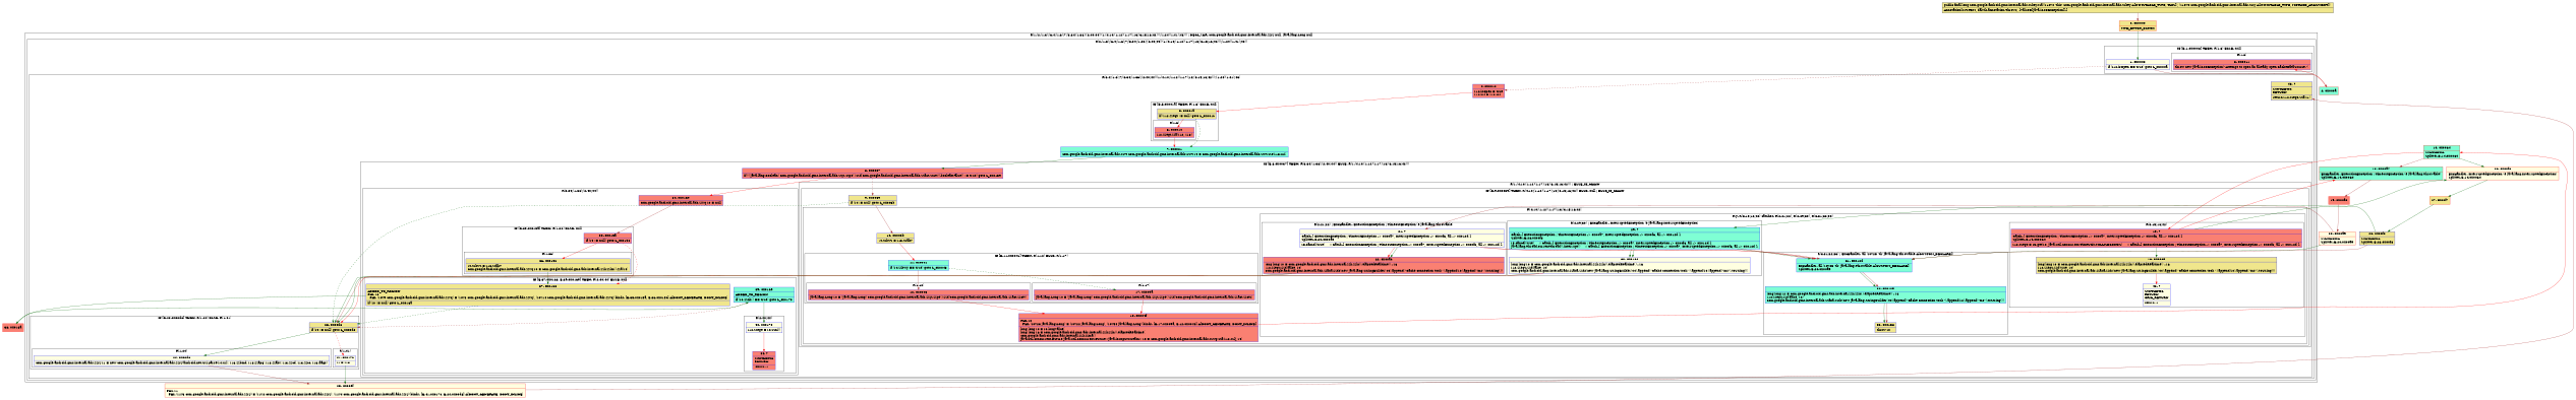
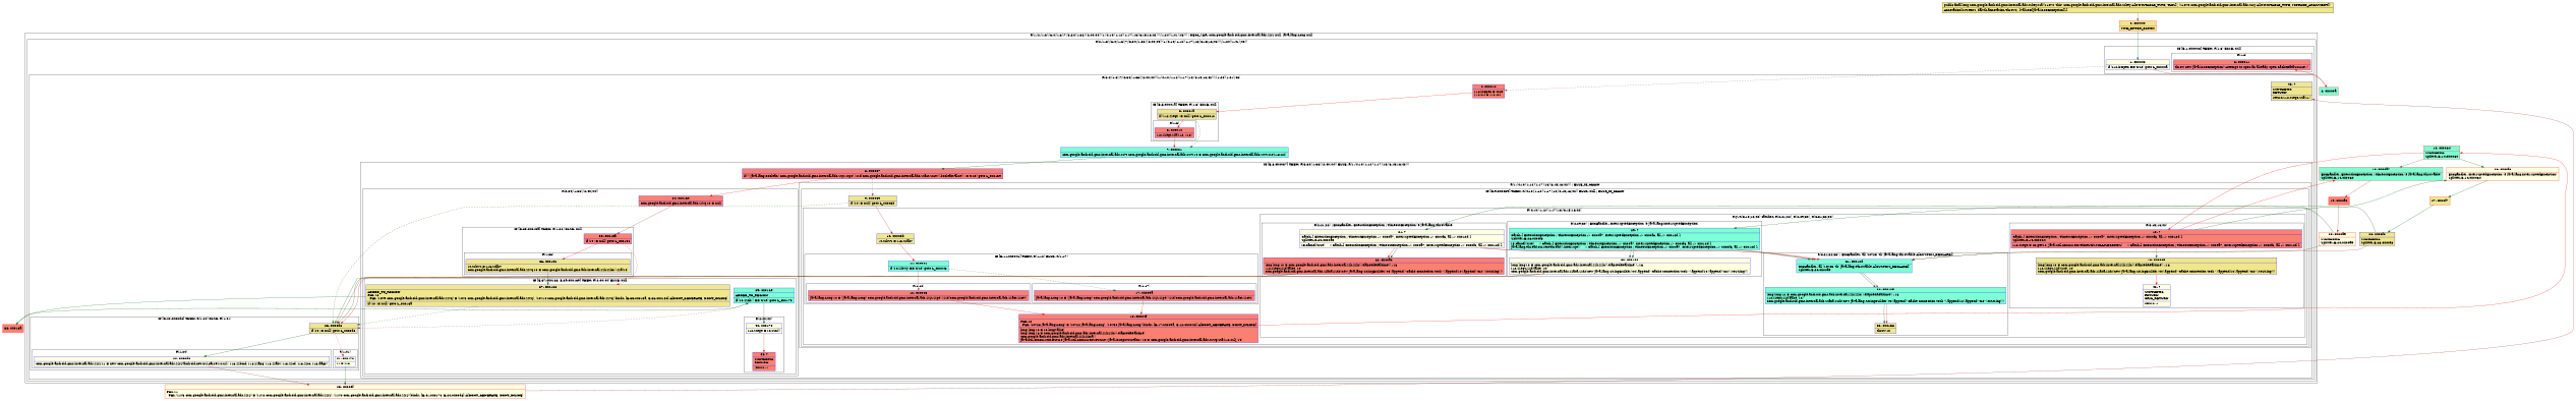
  digraph {
    node [color=blue fillcolor=salmon shape=record style=filled]
    edge [color=darkgreen]
    n1 [label="{3\:\ 0x0011|throw new java.io.IOException(\"Attempt to open an already open CacheDataSource.\")\l}"]
    n2 [fillcolor=lightyellow label="{1\:\ 0x0008|if (r12.isOpen == true) goto L_0x000a\l}"]
    n3 [label="{6\:\ 0x001c|r12.zzegt.zza(r12, r13)\l}"]
    n4 [fillcolor=khaki label="{5\:\ 0x001a|if (r12.zzegt != null) goto L_0x001c\l}"]
    n5 [fillcolor=khaki label="{36\:\ 0x015c|r4.zzbwz = r13.zzahv\lcom.google.android.gms.internal.ads.zzvq r0 = com.google.android.gms.ads.internal.zzk.zzlm().zza(r4)\l}"]
    n6 [label="{35\:\ 0x015a|if (r4 != null) goto L_0x015c\l}"]
    n7 [fillcolor=lightyellow label="{40\:\ 0x0170|r12.zzege = r0.zzni()\l}"]
    n8 [label="{44\:\ ?|SYNTHETIC\lRETURN\l|return \-1\l}"]
    n9 [fillcolor=khaki label="{37\:\ 0x0168|ADDED_TO_REGION\lPHI: r0 \l  PHI: (r0v9 com.google.android.gms.internal.ads.zzvq) = (r0v8 com.google.android.gms.internal.ads.zzvq), (r0v14 com.google.android.gms.internal.ads.zzvq) binds: [B:35:0x015a, B:36:0x015c] A[DONT_GENERATE, DONT_INLINE]\l|if (r0 != null) goto L_0x016a\l}"]
    n10 [fillcolor=aquamarine label="{39\:\ 0x016e|ADDED_TO_REGION\l|if (r0.zznh() == true) goto L_0x0170\l}"]
    n11 [label="{34\:\ 0x0159|com.google.android.gms.internal.ads.zzvq r0 = null\l}"]
    n12 [label="{12\:\ 0x0043|java.lang.Long r0 = (java.lang.Long) com.google.android.gms.internal.ads.zzyr.zzpe().zzd(com.google.android.gms.internal.ads.zzact.zzctv)\l}"]
    n13 [label="{17\:\ 0x009a|java.lang.Long r0 = (java.lang.Long) com.google.android.gms.internal.ads.zzyr.zzpe().zzd(com.google.android.gms.internal.ads.zzact.zzctu)\l}"]
    n14 [fillcolor=aquamarine label="{11\:\ 0x0041|if (r4.zzbwy == true) goto L_0x0043\l}"]
    n15 [label="{15\:\ ?|Catch:\{ ExecutionException \| TimeoutException \-\> 0x00a7, InterruptedException \-\> 0x00f6, all \-\> 0x012d \}\lSplitter:B:14:0x0064\l|r12.zzege = r5.get(r0, java.util.concurrent.TimeUnit.MILLISECONDS)     \/\/ Catch:\{ ExecutionException \| TimeoutException \-\> 0x00a7, InterruptedException \-\> 0x00f6, all \-\> 0x012d \}\l}"]
    n16 [fillcolor=khaki label="{16\:\ 0x006e|long long r0 = com.google.android.gms.ads.internal.zzk.zzln().elapsedRealtime() \- r6\lr12.zzegu.zzd(true, r0)\lcom.google.android.gms.internal.ads.zzaxa.zzds(new java.lang.StringBuilder(44).append(\"Cache connection took \").append(r0).append(\"ms\").toString())\l}"]
    n17 [fillcolor=lightyellow label="{42\:\ ?|SYNTHETIC\lRETURN\lORIG_RETURN\l|return \-1\l}"]
    n18 [fillcolor=lightyellow label="{21\:\ ?|Catch:\{ ExecutionException \| TimeoutException \-\> 0x00a7, InterruptedException \-\> 0x00f6, all \-\> 0x012d \}\lSplitter:B:20:0x00a9\l|r5.cancel(true)     \/\/ Catch:\{ ExecutionException \| TimeoutException \-\> 0x00a7, InterruptedException \-\> 0x00f6, all \-\> 0x012d \}\l}"]
    n19 [label="{22\:\ 0x00ac|long long r0 = com.google.android.gms.ads.internal.zzk.zzln().elapsedRealtime() \- r6\lr12.zzegu.zzd(false, r0)\lcom.google.android.gms.internal.ads.zzaxa.zzds(new java.lang.StringBuilder(44).append(\"Cache connection took \").append(r0).append(\"ms\").toString())\l}"]
    n20 [fillcolor=aquamarine label="{29\:\ ?|Catch:\{ ExecutionException \| TimeoutException \-\> 0x00a7, InterruptedException \-\> 0x00f6, all \-\> 0x012d \}\lSplitter:B:28:0x00f8\l|r5.cancel(true)     \/\/ Catch:\{ ExecutionException \| TimeoutException \-\> 0x00a7, InterruptedException \-\> 0x00f6, all \-\> 0x012d \}\ljava.lang.Thread.currentThread().interrupt()     \/\/ Catch:\{ ExecutionException \| TimeoutException \-\> 0x00a7, InterruptedException \-\> 0x00f6, all \-\> 0x012d \}\l}"]
    n21 [fillcolor=lightyellow label="{30\:\ 0x0102|long long r0 = com.google.android.gms.ads.internal.zzk.zzln().elapsedRealtime() \- r6\lr12.zzegu.zzd(false, r0)\lcom.google.android.gms.internal.ads.zzaxa.zzds(new java.lang.StringBuilder(44).append(\"Cache connection took \").append(r0).append(\"ms\").toString())\l}"]
    n22 [fillcolor=aquamarine label="{31\:\ 0x012d|ExcHandler: all (r0v25 'th' java.lang.Throwable A[CUSTOM_DECLARE])\lSplitter:B:20:0x00a9\l}"]
    n23 [fillcolor=aquamarine label="{32\:\ 0x012e|long long r2 = com.google.android.gms.ads.internal.zzk.zzln().elapsedRealtime() \- r6\lr12.zzegu.zzd(false, r2)\lcom.google.android.gms.internal.ads.zzaxa.zzds(new java.lang.StringBuilder(44).append(\"Cache connection took \").append(r2).append(\"ms\").toString())\l}"]
    n24 [fillcolor=khaki label="{33\:\ 0x0158|throw r0\l}"]
    n25 [fillcolor=khaki label="{10\:\ 0x003b|r4.zzbwz = r13.zzahv\l}"]
    n26 [label="{13\:\ 0x004f|PHI: r0 \l  PHI: (r0v23 java.lang.Long) = (r0v22 java.lang.Long), (r0v54 java.lang.Long) binds: [B:17:0x009a, B:12:0x0043] A[DONT_GENERATE, DONT_INLINE]\l|long long r0 = r0.longValue()\llong long r6 = com.google.android.gms.ads.internal.zzk.zzln().elapsedRealtime()\lcom.google.android.gms.ads.internal.zzk.zzma()\ljava.util.concurrent.Future java.util.concurrent.Future\<java.io.InputStream\> r5 = com.google.android.gms.internal.ads.zzwg.zza(r12.zzlj, r4)\l}"]
    n27 [fillcolor=khaki label="{9\:\ 0x0039|if (r4 != null) goto L_0x003b\l}"]
    n28 [label="{8\:\ 0x0037|if (((java.lang.Boolean) com.google.android.gms.internal.ads.zzyr.zzpe().zzd(com.google.android.gms.internal.ads.zzact.zzctt)).booleanValue() != true) goto L_0x0159\l}"]
    n29 [fillcolor=lightyellow label="{24\:\ 0x00d8|com.google.android.gms.internal.ads.zzry r1 = new com.google.android.gms.internal.ads.zzry(android.net.Uri.parse(r4.url), r13.zzbmd, r13.zzapg, r13.zzahv, r13.zzcd, r13.zzcc, r13.flags)\l}"]
    n30 [fillcolor=lightyellow label="{41\:\ 0x017c|r1 = r13\l}"]
    n31 [fillcolor=khaki label="{23\:\ 0x00d6|if (r4 != null) goto L_0x00d8\l}"]
    n32 [label="{4\:\ 0x0012|r12.isOpen = true\lr12.uri = r13.uri\l}"]
    n33 [fillcolor=aquamarine label="{7\:\ 0x0021|com.google.android.gms.internal.ads.zzvt com.google.android.gms.internal.ads.zzvt r4 = com.google.android.gms.internal.ads.zzvt.zze(r13.uri)\l}"]
    n34 [fillcolor=khaki label="{43\:\ ?|SYNTHETIC\lRETURN\l|return r12.zzegs.zza(r1)\l}"]
    n35 [color=red fillcolor=aquamarine label="{2\:\ 0x000a}"]
    n36 [color=red label="{38\:\ 0x016a}"]
    n37 [color=red fillcolor=aquamarine label="{18\:\ 0x00a7|ExcHandler: ExecutionException \| TimeoutException (e java.lang.Throwable)\lSplitter:B:14:0x0064\l}"]
    n38 [color=red fillcolor=lightyellow label="{26\:\ 0x00f6|ExcHandler: InterruptedException (e java.lang.InterruptedException)\lSplitter:B:14:0x0064\l}"]
    n39 [color=red fillcolor=aquamarine label="{14\:\ 0x0064|SYNTHETIC\lSplitter:B:14:0x0064\l}"]
    n40 [color=red fillcolor=lightyellow label="{25\:\ 0x00ef|PHI: r1 \l  PHI: (r1v3 com.google.android.gms.internal.ads.zzry) = (r1v2 com.google.android.gms.internal.ads.zzry), (r1v4 com.google.android.gms.internal.ads.zzry) binds: [B:41:0x017c, B:24:0x00d8] A[DONT_GENERATE, DONT_INLINE]\l}"]
    n41 [color=red label="{19\:\ 0x00a8}"]
    n42 [color=red fillcolor=khaki label="{27\:\ 0x00f7}"]
    n43 [color=red fillcolor=khaki label="{0\:\ 0x0000|MTH_ENTER_BLOCK\l}"]
    n44 [color=red fillcolor=lightyellow label="{20\:\ 0x00a9|SYNTHETIC\lSplitter:B:20:0x00a9\l}"]
    n45 [fillcolor=khaki label="{28\:\ 0x00f8|SYNTHETIC\lSplitter:B:28:0x00f8\l}"]
    n46 [fillcolor=khaki label="{public final long com.google.android.gms.internal.ads.zzbey.zza((r12v0 'this' com.google.android.gms.internal.ads.zzbey A[IMMUTABLE_TYPE, THIS]), (r13v0 com.google.android.gms.internal.ads.zzry A[IMMUTABLE_TYPE, METHOD_ARGUMENT]))  | Annotation[SYSTEM, dalvik.annotation.Throws, \{value=[java.io.IOException]\}]\l}" color=""]
    subgraph cluster_1 {
      label="R(1:(2:(1:3)|(6:4|(1:6)|7|(3:34|(1:36)|(2:40|44))(1:(4:10|(1:12)(1:17)|13|(3:15|16|42)))|(1:24)(1:41)|43))) | DECL_VAR: com.google.android.gms.internal.ads.zzry null, java.lang.Long null\l"
      subgraph cluster_2 {
        label="R(2:(1:3)|(6:4|(1:6)|7|(3:34|(1:36)|(2:40|44))(1:(4:10|(1:12)(1:17)|13|(3:15|16|42)))|(1:24)(1:41)|43))"
        subgraph cluster_3 {
          label="IF [B:1:0x0008] THEN: R(1:3) ELSE: null"
          n2
          subgraph cluster_4 {
            label="R(1:3)"
            n1
          }
        }
        subgraph cluster_5 {
          label="R(6:4|(1:6)|7|(3:34|(1:36)|(2:40|44))(1:(4:10|(1:12)(1:17)|13|(3:15|16|42)))|(1:24)(1:41)|43)"
          n32
          n33
          n34
          subgraph cluster_6 {
            label="IF [B:5:0x001a] THEN: R(1:6) ELSE: null"
            n4
            subgraph cluster_7 {
              label="R(1:6)"
              n3
            }
          }
          subgraph cluster_8 {
            label="IF [B:8:0x0037] THEN: R(3:34|(1:36)|(2:40|44)) ELSE: R(1:(4:10|(1:12)(1:17)|13|(3:15|16|42)))"
            n28
            subgraph cluster_9 {
              label="R(3:34|(1:36)|(2:40|44))"
              n11
              subgraph cluster_10 {
                label="IF [B:35:0x015a] THEN: R(1:36) ELSE: null"
                n6
                subgraph cluster_11 {
                  label="R(1:36)"
                  n5
                }
              }
              subgraph cluster_12 {
                label="IF [B:37:0x0168, B:39:0x016e] THEN: R(2:40|44) ELSE: null"
                n9
                n10
                subgraph cluster_13 {
                  label="R(2:40|44)"
                  n7
                  n8
                }
              }
            }
            subgraph cluster_14 {
              label="R(1:(4:10|(1:12)(1:17)|13|(3:15|16|42))) | ELSE_IF_CHAIN\l"
              subgraph cluster_15 {
                label="IF [B:9:0x0039] THEN: R(4:10|(1:12)(1:17)|13|(3:15|16|42)) ELSE: null | ELSE_IF_CHAIN\l"
                n27
                subgraph cluster_16 {
                  label="R(4:10|(1:12)(1:17)|13|(3:15|16|42))"
                  n25
                  n26
                  subgraph cluster_17 {
                    label="IF [B:11:0x0041] THEN: R(1:12) ELSE: R(1:17)"
                    n14
                    subgraph cluster_18 {
                      label="R(1:12)"
                      n12
                    }
                    subgraph cluster_19 {
                      label="R(1:17)"
                      n13
                    }
                  }
                  subgraph cluster_20 {
                    label="Try: R(3:15|16|42) catches: R(2:21|22), R(2:29|30), R(3:31|32|33)"
                    subgraph cluster_21 {
                      label="R(3:15|16|42)"
                      n15
                      n16
                      n17
                    }
                    subgraph cluster_22 {
                      label="R(2:21|22) | ExcHandler: ExecutionException \| TimeoutException (e java.lang.Throwable)\l"
                      n18
                      n19
                    }
                    subgraph cluster_23 {
                      label="R(2:29|30) | ExcHandler: InterruptedException (e java.lang.InterruptedException)\l"
                      n20
                      n21
                    }
                    subgraph cluster_24 {
                      label="R(3:31|32|33) | ExcHandler: all (r0v25 'th' java.lang.Throwable A[CUSTOM_DECLARE])\l"
                      n22
                      n23
                      n24
                    }
                  }
                }
              }
            }
          }
          subgraph cluster_25 {
            label="IF [B:23:0x00d6] THEN: R(1:24) ELSE: R(1:41)"
            n31
            subgraph cluster_26 {
              label="R(1:24)"
              n29
            }
            subgraph cluster_27 {
              label="R(1:41)"
              n30
            }
          }
        }
      }
    }
    subgraph cluster_28 {
      label="R(2:21|22) | ExcHandler: ExecutionException \| TimeoutException (e java.lang.Throwable)\l"
    }
    subgraph cluster_29 {
      label="R(2:29|30) | ExcHandler: InterruptedException (e java.lang.InterruptedException)\l"
    }
    subgraph cluster_30 {
      label="R(3:31|32|33) | ExcHandler: all (r0v25 'th' java.lang.Throwable A[CUSTOM_DECLARE])\l"
    }
    n2 -> n32 [color=brown style=dashed]
    n2 -> n35 [color=brown]
    n3 -> n33 [color=red]
    n4 -> n3 [color=red]
    n4 -> n33 [style=dashed]
    n5 -> n9
    n6 -> n5 [color=red]
    n6 -> n9 [color=red style=dashed]
    n7 -> n8 [color=red]
    n9 -> n31 [style=dashed]
    n9 -> n36
    n10 -> n7
    n10 -> n31 [color=brown style=dashed]
    n11 -> n6 [color=brown]
    n12 -> n26 [color=red]
    n13 -> n26 [color=red]
    n14 -> n12 [color=brown]
    n14 -> n13 [style=dashed]
    n15 -> n16
    n15 -> n37 [color=red]
    n15 -> n38
    n16 -> n17 [color=red]
    n18 -> n19 [color=red]
    n18 -> n19
    n18 -> n22 [color=red]
    n18 -> n22 [color=brown]
    n19 -> n31
    n19 -> n31 [color=brown]
    n20 -> n21
    n20 -> n21
    n20 -> n22
    n20 -> n22 [color=brown]
    n21 -> n31
    n21 -> n31 [color=red]
    n22 -> n23
    n22 -> n23 [color=brown]
    n23 -> n24
    n23 -> n24 [color=brown]
    n25 -> n14 [color=red]
    n26 -> n39 [color=red]
    n27 -> n25 [color=brown]
    n27 -> n31 [style=dashed]
    n28 -> n11 [color=red]
    n28 -> n27 [color=brown style=dashed]
    n29 -> n40 [color=brown]
    n30 -> n40
    n31 -> n29
    n31 -> n30 [color=red style=dashed]
    n32 -> n4 [color=red]
    n33 -> n28
    n35 -> n1 [color=red]
    n36 -> n10
    n37 -> n41 [color=brown]
    n38 -> n42
    n39 -> n15 [color=red]
    n39 -> n37 [color=brown]
    n39 -> n38
    n40 -> n34 [color=brown]
    n41 -> n44 [color=brown]
    n42 -> n45
    n43 -> n2
-   n44 -> n18 [color=brown]
+   n44 -> n18
    n44 -> n22
    n45 -> n20
    n45 -> n22 [color=brown]
    n46 -> n43 [color=brown]
  }
